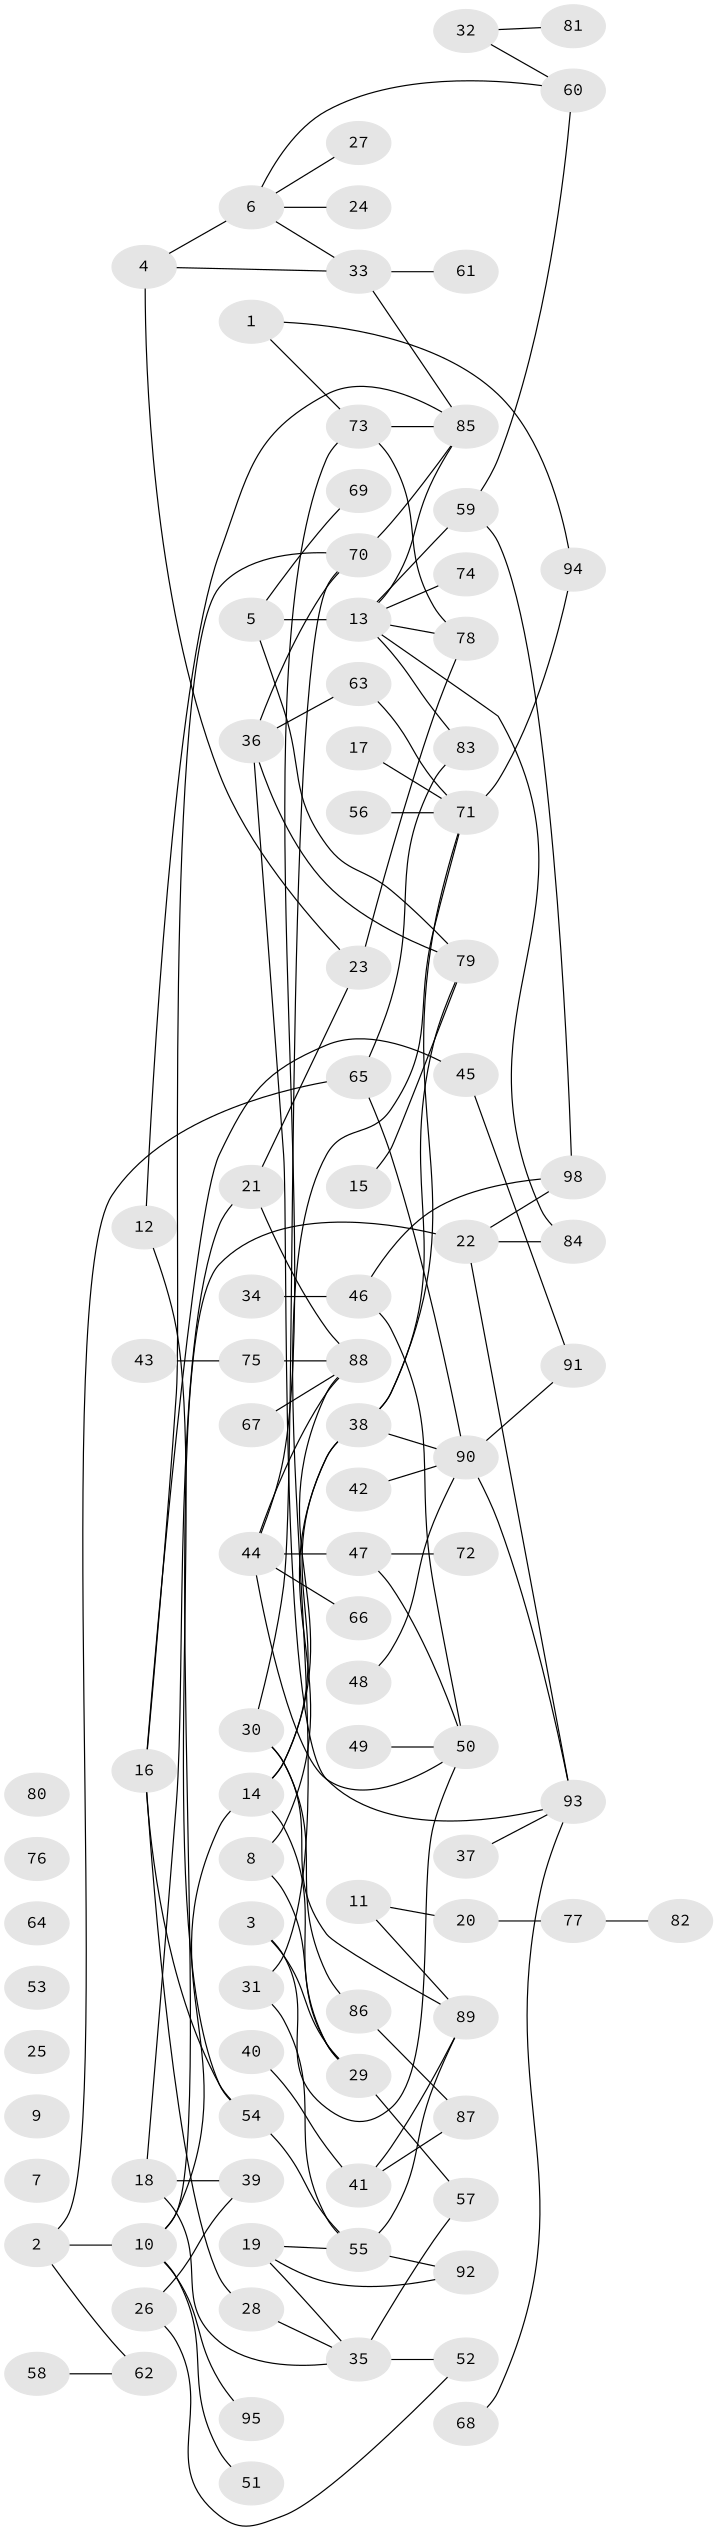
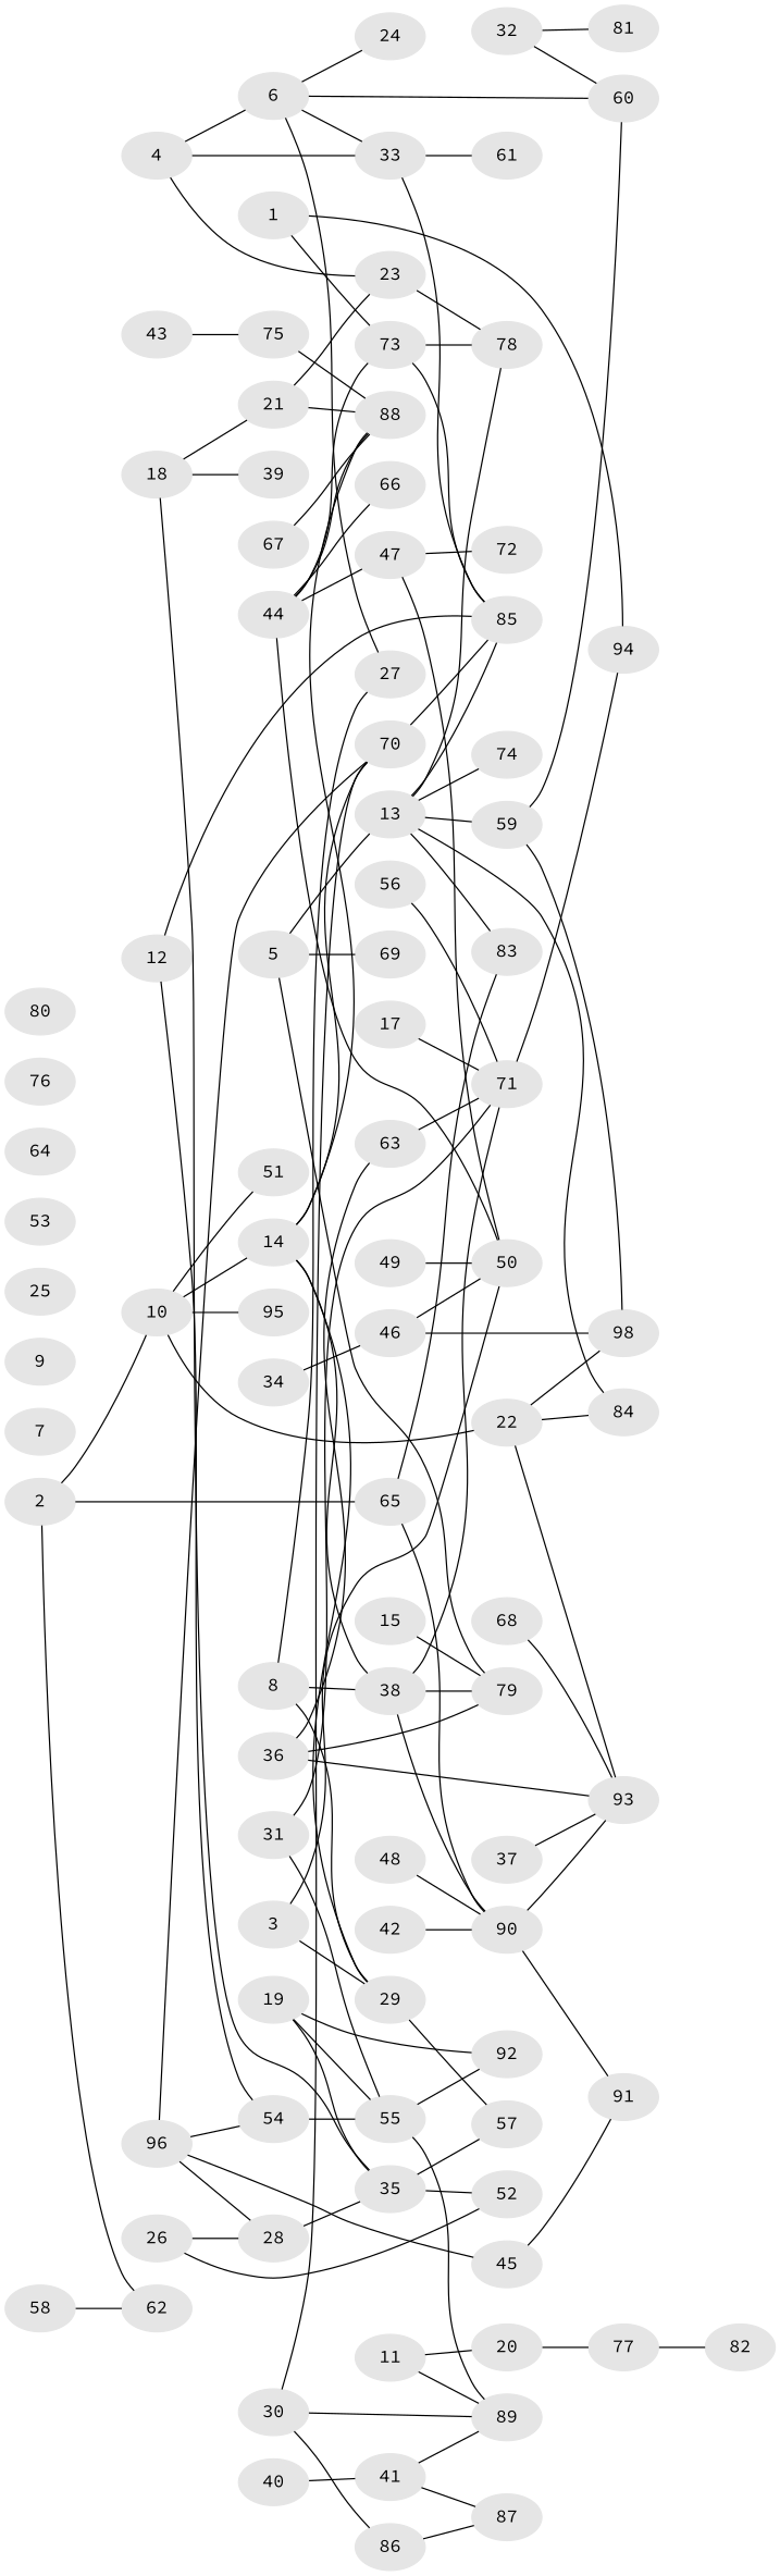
  graph {
    fontname="Source Code Pro"
    rankdir=LR
    node [color=gray90 fontname="Source Code Pro" style=filled]
    edge [fontname="Source Code Pro"]
    1
    73
    94
    85
    78
    2
    10
    62
    65
    14
    22
    51
    95
    83
    90
    3
    29
    50
    57
    4
    6
    23
    33
    24
    27
    60
    61
    5
    13
    69
    79
    59
    74
    84
    7
    8
    38
    71
    9
    70
    88
    93
    n43 [label=98]
    11
    20
    89
    77
    12
    54
    55
    15
-   16
+   16 [label=96]
    28
    45
    35
    91
    17
    18
    21
    39
    52
    19
    92
    82
    25
    26
    30
    86
    87
    31
    32
    81
    34
    46
    36
    63
    37
    40
    41
    42
    43
    75
    44
    47
    66
    72
    48
    49
    53
    56
    58
    64
    67
    68
    76
    80
    1 -- 73
    1 -- 94
    73 -- 85
    73 -- 78
    2 -- 10
    2 -- 62
    2 -- 65
    10 -- 14
    10 -- 22
    10 -- 51
    10 -- 95
    65 -- 83
    65 -- 90
    14 -- 29
    14 -- 38
-   36 -- 70
+   14 -- 70
    14 -- 88
    22 -- 84
    22 -- 93
    22 -- n43
    90 -- 93
    90 -- 91
    3 -- 29
    3 -- 50
    29 -- 57
    4 -- 6
    4 -- 23
    4 -- 33
    6 -- 33
    6 -- 24
    6 -- 27
    6 -- 60
    23 -- 78
    33 -- 85
    33 -- 61
    5 -- 13
    5 -- 69
    5 -- 79
    13 -- 85
    13 -- 78
    13 -- 83
    13 -- 59
    13 -- 74
    13 -- 84
    59 -- 60
    59 -- n43
    8 -- 29
+   8 -- 27
    8 -- 38
    38 -- 90
    38 -- 79
    38 -- 71
    71 -- 94
    70 -- 85
    11 -- 20
    11 -- 89
    20 -- 77
    77 -- 82
    12 -- 85
    12 -- 54
    54 -- 55
    55 -- 89
    55 -- 92
    15 -- 79
    16 -- 70
    16 -- 54
    16 -- 28
    16 -- 45
    28 -- 35
    45 -- 91
    35 -- 57
    35 -- 52
    17 -- 71
    18 -- 35
    18 -- 21
    18 -- 39
    21 -- 23
    21 -- 88
    19 -- 55
    19 -- 35
    19 -- 92
-   26 -- 39
+   26 -- 28
    26 -- 52
    30 -- 70
    30 -- 89
    30 -- 86
    86 -- 87
    31 -- 71
    31 -- 55
    32 -- 60
    32 -- 81
    34 -- 46
    46 -- 50
    46 -- n43
    36 -- 79
    36 -- 93
    36 -- 63
    63 -- 71
    37 -- 93
    40 -- 41
    41 -- 89
    41 -- 87
    42 -- 90
    43 -- 75
    75 -- 88
    44 -- 73
    44 -- 50
    44 -- 88
    44 -- 47
    44 -- 66
    47 -- 50
    47 -- 72
    48 -- 90
    49 -- 50
    56 -- 71
    58 -- 62
    67 -- 88
    68 -- 93
  }
